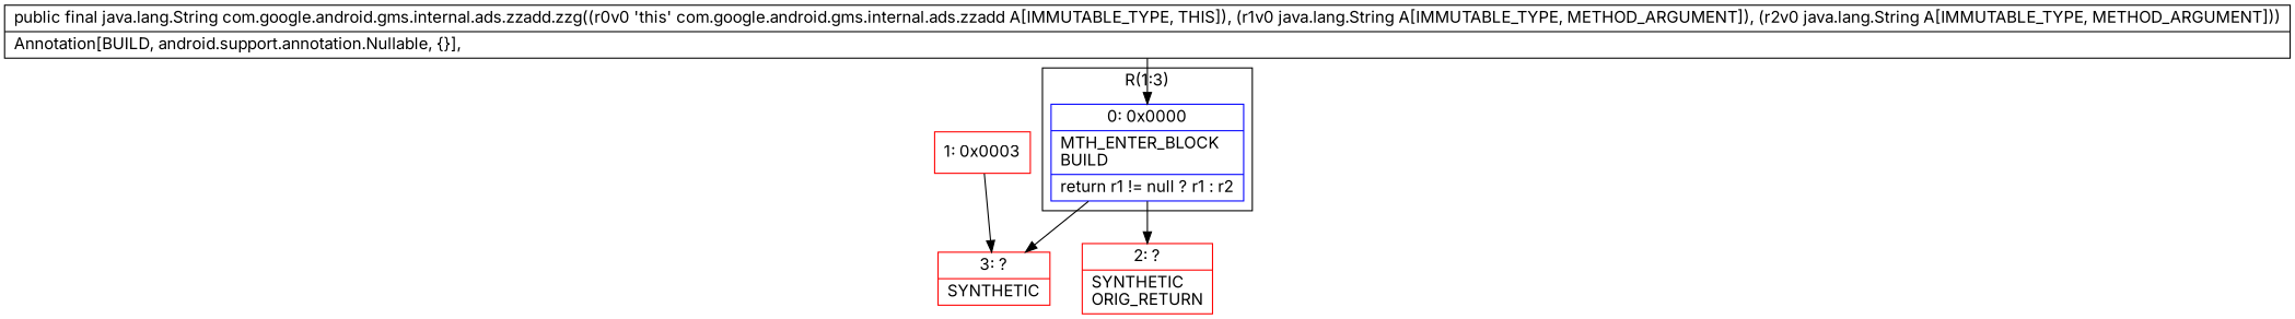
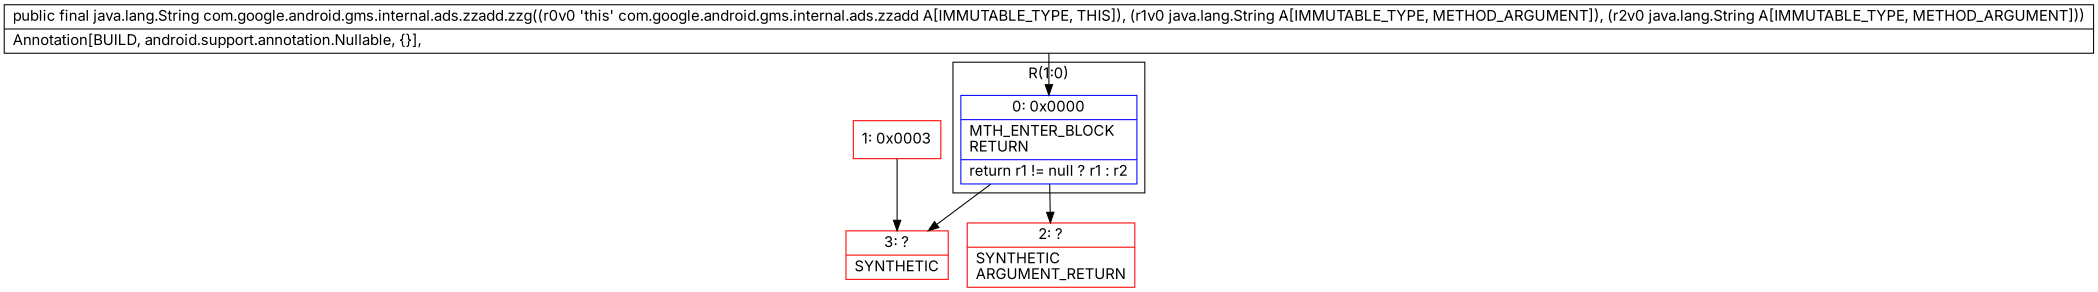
  digraph {
    fontname=Inter
    node [color=red fontname=Inter shape=record]
    edge [fontname=Inter]
-   n1 [color=blue label="{0\:\ 0x0000|MTH_ENTER_BLOCK\lBUILD\l|return r1 != null ? r1 : r2\l}"]
-   n2 [label="{2\:\ ?|SYNTHETIC\lORIG_RETURN\l}"]
+   n1 [color=blue label="{0\:\ 0x0000|MTH_ENTER_BLOCK\lRETURN\l|return r1 != null ? r1 : r2\l}"]
+   n2 [label="{2\:\ ?|SYNTHETIC\lARGUMENT_RETURN\l}"]
    n3 [label="{3\:\ ?|SYNTHETIC\l}"]
    n4 [label="{1\:\ 0x0003}"]
    n5 [label="{public final java.lang.String com.google.android.gms.internal.ads.zzadd.zzg((r0v0 'this' com.google.android.gms.internal.ads.zzadd A[IMMUTABLE_TYPE, THIS]), (r1v0 java.lang.String A[IMMUTABLE_TYPE, METHOD_ARGUMENT]), (r2v0 java.lang.String A[IMMUTABLE_TYPE, METHOD_ARGUMENT]))  | Annotation[BUILD, android.support.annotation.Nullable, \{\}], \l}" color=""]
    subgraph cluster_1 {
-     label="R(1:3)"
+     label="R(1:0)"
      n1
    }
    n1 -> n2
    n1 -> n3
    n4 -> n3
    n5 -> n1
  }
